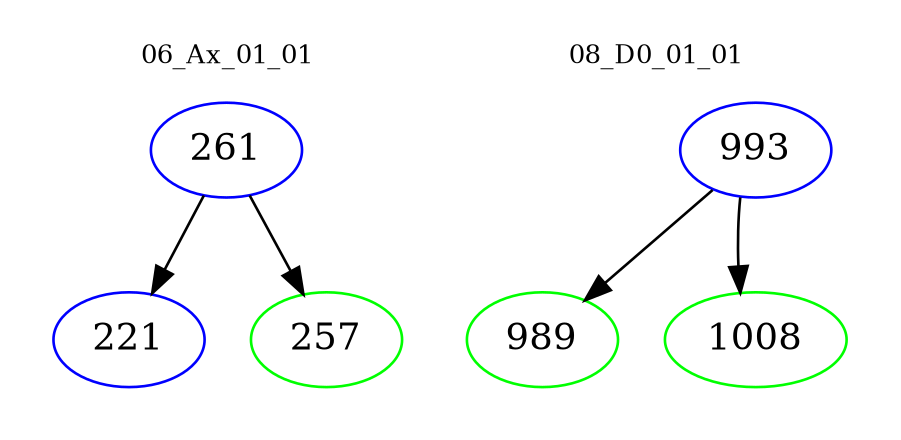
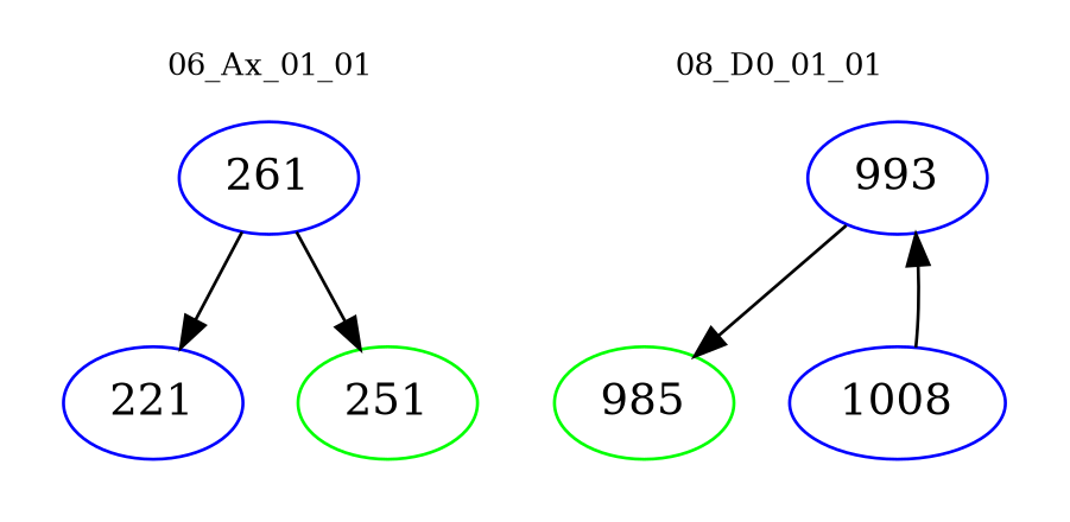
  digraph {
    node [color=blue]
    edge [color=black]
    n1 [label=261]
    n2 [label=221]
-   n3 [color=green label=257]
+   n3 [color=green label=251]
    n4 [label=993]
-   n5 [color=green label=989]
-   n6 [color=green label=1008]
+   n5 [color=green label=985]
+   n6 [label=1008]
    subgraph cluster_1 {
      color=white
      fontsize=10
      label="06_Ax_01_01"
      n1
      n2
      n3
    }
    subgraph cluster_2 {
      color=white
      fontsize=10
      label="08_D0_01_01"
      n4
      n5
      n6
    }
    n1 -> n2
    n1 -> n3
    n4 -> n5
-   n4 -> n6
+   n6 -> n4
  }
